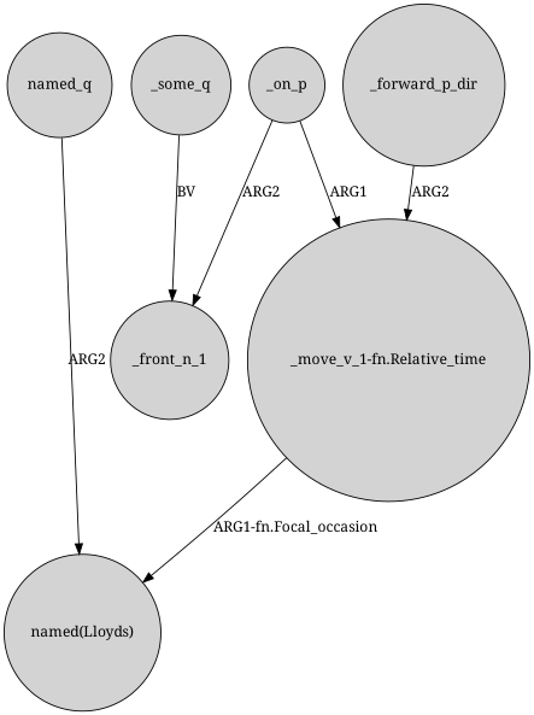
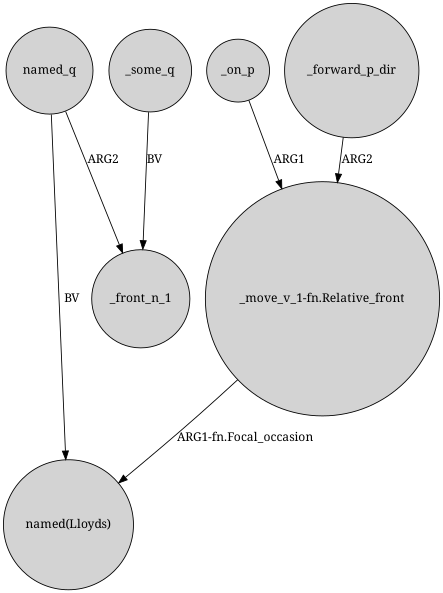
  digraph {
    fontname="Noto Serif"
    node [fontname="Noto Serif" shape=circle style=filled]
    edge [fontname="Noto Serif"]
-   "_move_v_1-fn.Relative_time"
+   "_move_v_1-fn.Relative_time" [label="_move_v_1-fn.Relative_front"]
    "named(Lloyds)"
    _on_p
    _front_n_1
    n5 [label=named_q]
    _forward_p_dir
    _some_q
    "_move_v_1-fn.Relative_time" -> "named(Lloyds)" [label="ARG1-fn.Focal_occasion"]
    _on_p -> "_move_v_1-fn.Relative_time" [label=ARG1]
-   _on_p -> _front_n_1 [label=ARG2]
-   n5 -> "named(Lloyds)" [label=ARG2]
+   n5 -> _front_n_1 [label=ARG2]
+   n5 -> "named(Lloyds)" [label=BV]
    _forward_p_dir -> "_move_v_1-fn.Relative_time" [label=ARG2]
    _some_q -> _front_n_1 [label=BV]
  }
